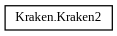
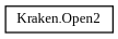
  digraph {
    rankdir=LR
    fontname="Liberation Serif"
-   n1 [color=black fillcolor=white fontname="Liberation Serif" fontsize=10 height=0.2 label="Kraken.Kraken2" shape=record style=filled width=0.4]
+   n1 [color=black fillcolor=white fontname="Liberation Serif" fontsize=10 height=0.2 label="Kraken.Open2" shape=record style=filled width=0.4]
  }
